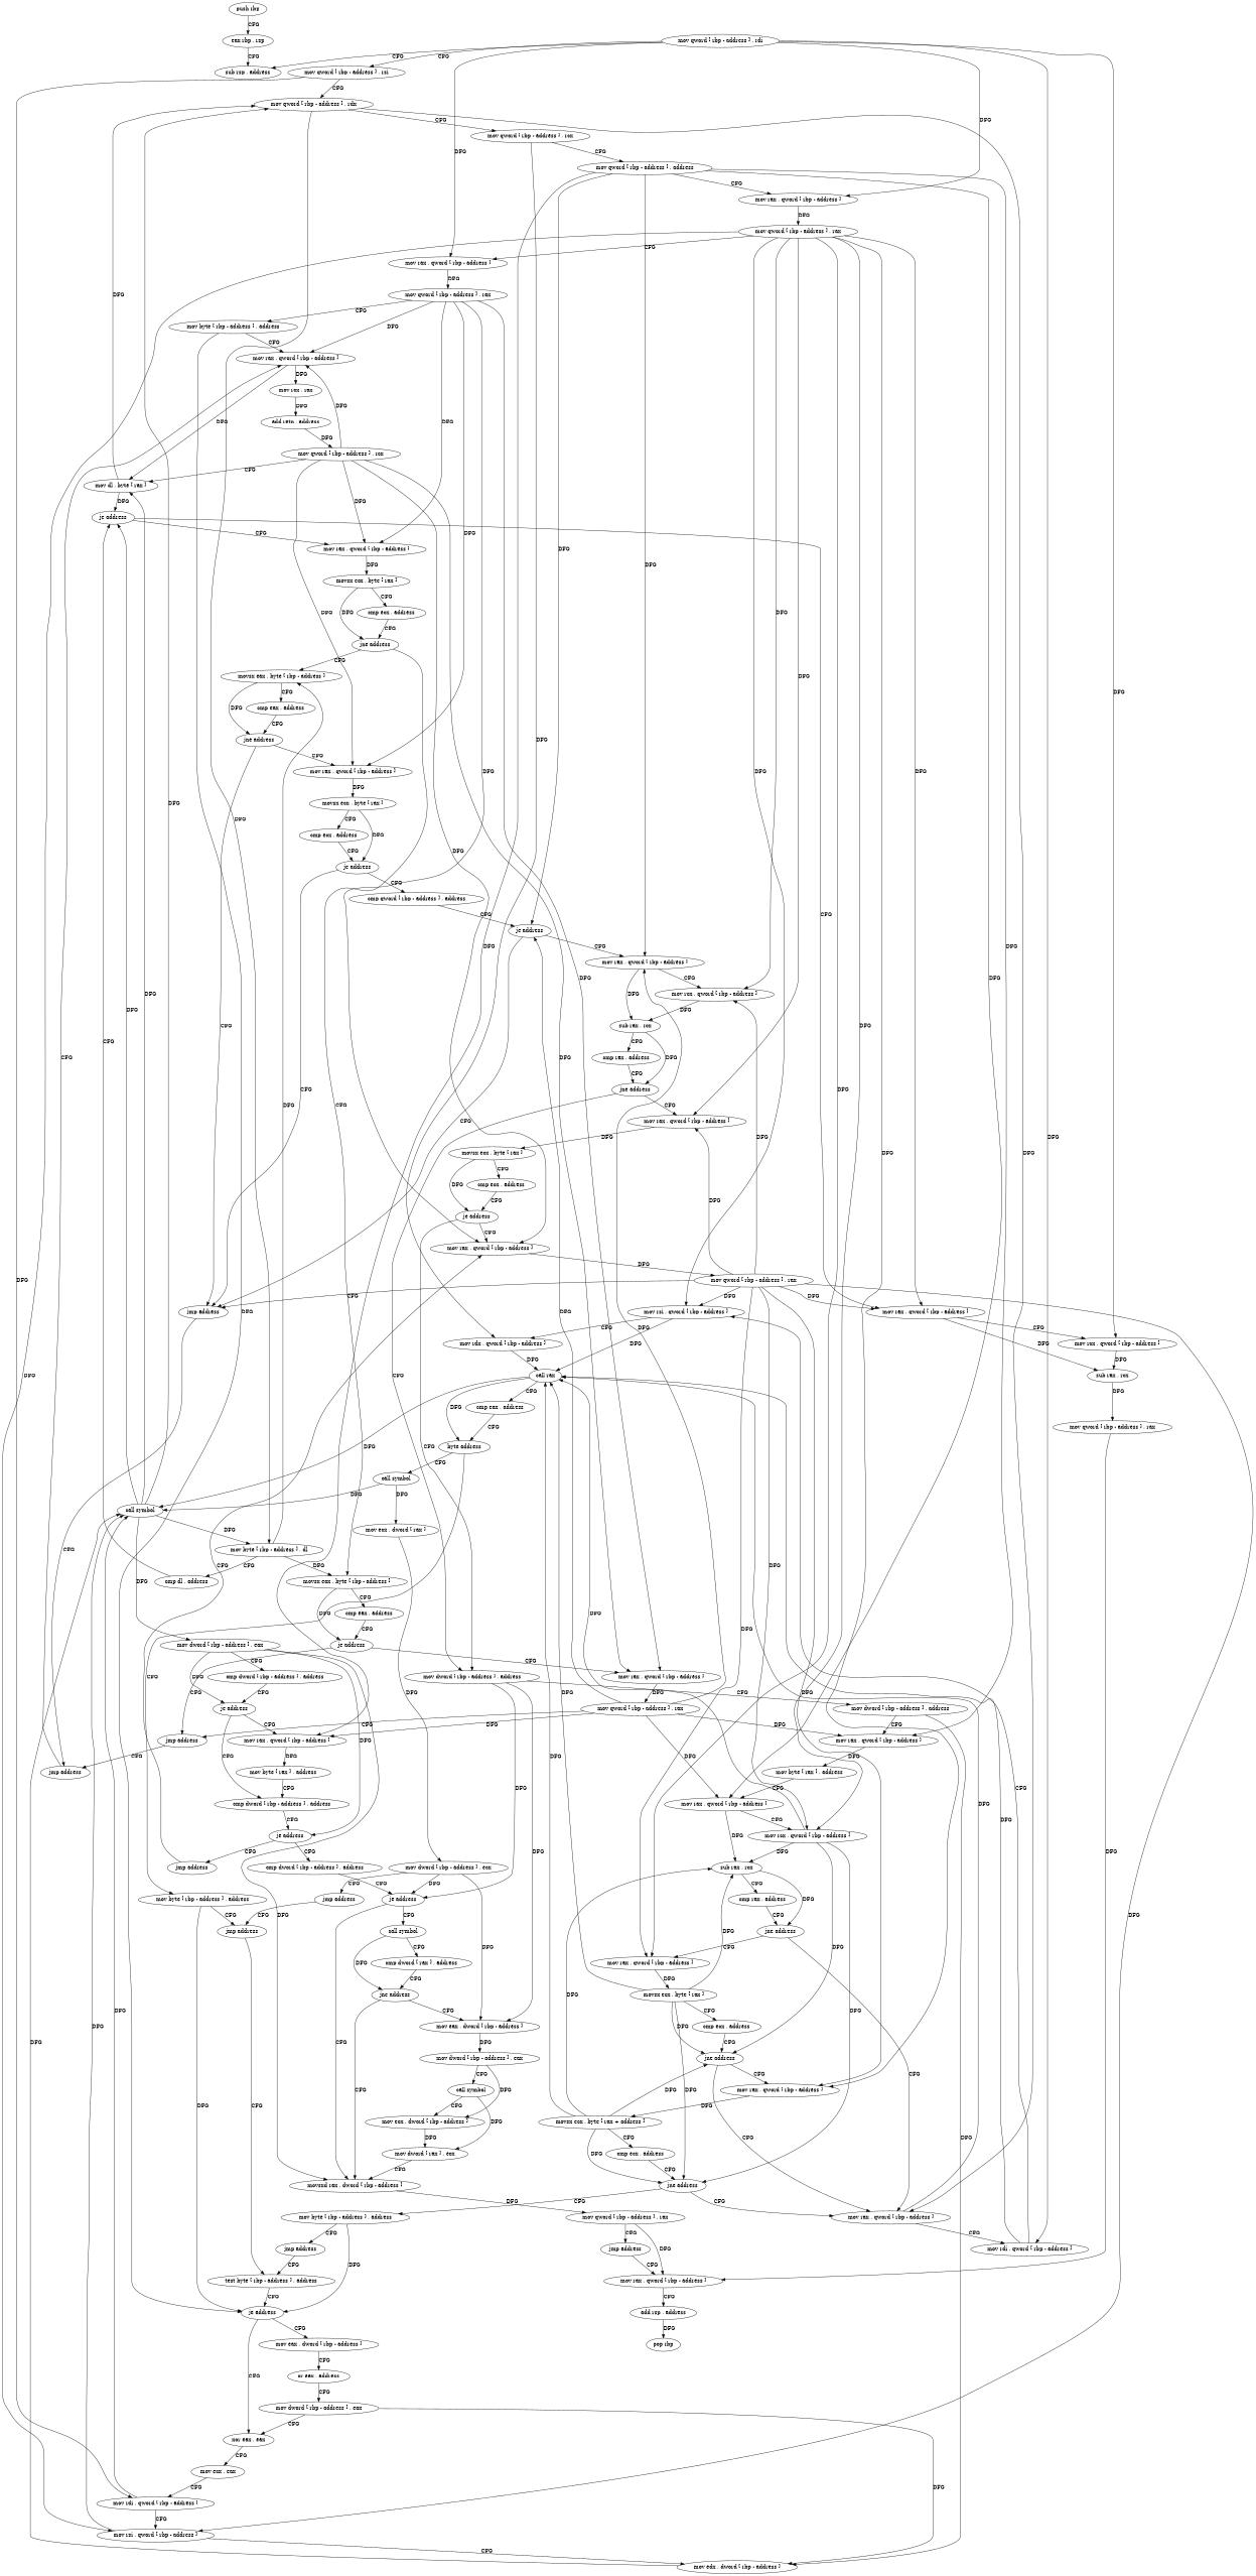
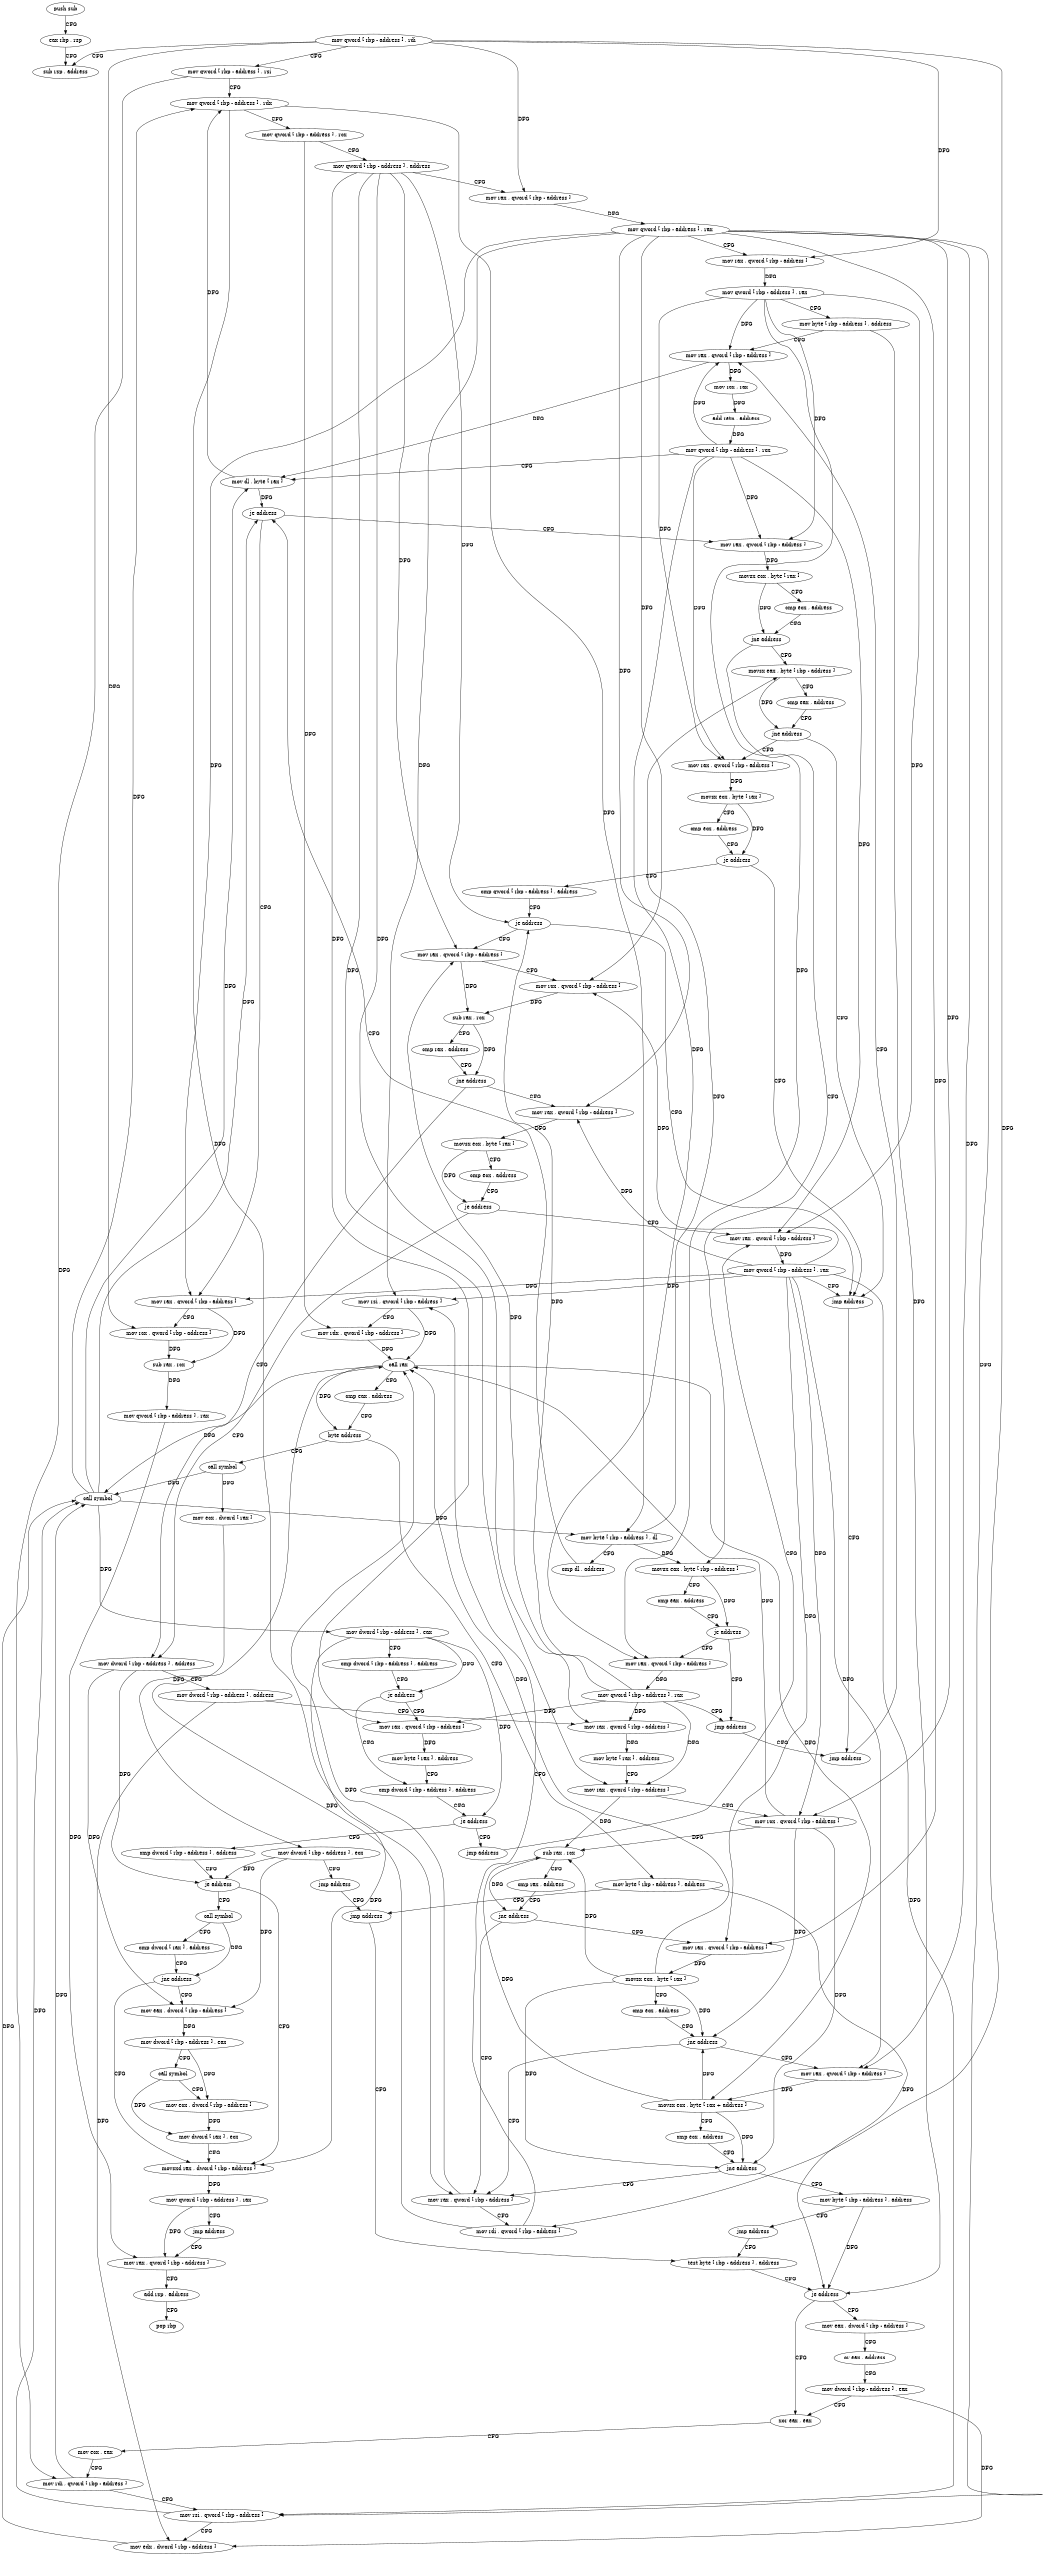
  digraph {
-   n1 [label="push rbp"]
+   n1 [label="push sub"]
    n2 [label="eax rbp , rsp"]
    n3 [label="sub rsp , address"]
    n4 [label="mov qword [ rbp - address ] , rdi"]
    n5 [label="mov qword [ rbp - address ] , rsi"]
    n6 [label="mov rax , qword [ rbp - address ]"]
    n7 [label="mov rax , qword [ rbp - address ]"]
    n8 [label="mov rcx , qword [ rbp - address ]"]
    n9 [label="mov rdi , qword [ rbp - address ]"]
    n10 [label="mov qword [ rbp - address ] , rdx"]
    n11 [label="mov rdi , qword [ rbp - address ]"]
    n12 [label="mov qword [ rbp - address ] , rax"]
    n13 [label="mov qword [ rbp - address ] , rax"]
    n14 [label="sub rax , rcx"]
    n15 [label="mov rsi , qword [ rbp - address ]"]
    n16 [label="call rax"]
    n17 [label="mov qword [ rbp - address ] , rcx"]
    n18 [label="mov rax , qword [ rbp - address ]"]
    n19 [label="mov byte [ rbp - address ] , dl"]
    n20 [label="mov rsi , qword [ rbp - address ]"]
    n21 [label="call symbol"]
    n22 [label="mov qword [ rbp - address ] , address"]
    n23 [label="mov rdx , qword [ rbp - address ]"]
    n24 [label="je address"]
    n25 [label="mov rax , qword [ rbp - address ]"]
    n26 [label="mov rax , qword [ rbp - address ]"]
    n27 [label="mov rax , qword [ rbp - address ]"]
    n28 [label="mov rax , qword [ rbp - address ]"]
    n29 [label="jmp address"]
    n30 [label="mov rcx , qword [ rbp - address ]"]
    n31 [label="sub rax , rcx"]
    n32 [label="mov byte [ rax ] , address"]
    n33 [label="mov rcx , qword [ rbp - address ]"]
    n34 [label="sub rax , rcx"]
    n35 [label="mov byte [ rax ] , address"]
    n36 [label="mov rax , qword [ rbp - address ]"]
    n37 [label="mov rax , qword [ rbp - address ]"]
    n38 [label="mov rax , qword [ rbp - address ]"]
    n39 [label="mov rax , qword [ rbp - address ]"]
    n40 [label="movsx ecx , byte [ rax ]"]
    n41 [label="jne address"]
    n42 [label="jne address"]
    n43 [label="movsx ecx , byte [ rax ]"]
    n44 [label="movsx ecx , byte [ rax + address ]"]
    n45 [label="mov edx , dword [ rbp - address ]"]
    n46 [label="mov byte [ rbp - address ] , address"]
    n47 [label="mov rax , qword [ rbp - address ]"]
    n48 [label="mov rax , qword [ rbp - address ]"]
    n49 [label="mov rax , qword [ rbp - address ]"]
    n50 [label="mov rax , qword [ rbp - address ]"]
    n51 [label="mov rax , qword [ rbp - address ]"]
    n52 [label="je address"]
    n53 [label="mov rcx , rax"]
    n54 [label="mov dl , byte [ rax ]"]
    n55 [label="movsx ecx , byte [ rax ]"]
    n56 [label="movsx ecx , byte [ rax ]"]
    n57 [label="mov qword [ rbp - address ] , rax"]
    n58 [label="mov qword [ rbp - address ] , rax"]
    n59 [label="xor eax , eax"]
    n60 [label="mov eax , dword [ rbp - address ]"]
    n61 [label="add retn , address"]
    n62 [label="je address"]
    n63 [label="mov qword [ rbp - address ] , rax"]
    n64 [label="mov rax , qword [ rbp - address ]"]
    n65 [label="add rsp , address"]
    n66 [label="pop rbp"]
    n67 [label="cmp ecx , address"]
    n68 [label="jne address"]
    n69 [label="movsx eax , byte [ rbp - address ]"]
    n70 [label="movsx eax , byte [ rbp - address ]"]
    n71 [label="cmp eax , address"]
    n72 [label="jne address"]
    n73 [label="cmp eax , address"]
    n74 [label="je address"]
    n75 [label="jmp address"]
    n76 [label="jmp address"]
    n77 [label="cmp ecx , address"]
    n78 [label="je address"]
    n79 [label="cmp qword [ rbp - address ] , address"]
    n80 [label="cmp rax , address"]
    n81 [label="jne address"]
    n82 [label="mov qword [ rbp - address ] , rcx"]
    n83 [label="cmp dl , address"]
    n84 [label="mov dword [ rbp - address ] , address"]
    n85 [label="mov dword [ rbp - address ] , address"]
    n86 [label="je address"]
    n87 [label="mov eax , dword [ rbp - address ]"]
    n88 [label="movsxd rax , dword [ rbp - address ]"]
    n89 [label="call symbol"]
    n90 [label="mov dword [ rbp - address ] , eax"]
    n91 [label="cmp ecx , address"]
    n92 [label="je address"]
    n93 [label="cmp rax , address"]
    n94 [label="jne address"]
    n95 [label="cmp eax , address"]
    n96 [label="byte address"]
    n97 [label="mov byte [ rbp - address ] , address"]
    n98 [label="cmp ecx , address"]
    n99 [label="mov byte [ rbp - address ] , address"]
    n100 [label="call symbol"]
    n101 [label="mov dword [ rbp - address ] , eax"]
    n102 [label="jmp address"]
    n103 [label="mov ecx , dword [ rax ]"]
    n104 [label="test byte [ rbp - address ] , address"]
    n105 [label="mov dword [ rbp - address ] , ecx"]
    n106 [label="cmp ecx , address"]
    n107 [label="jmp address"]
    n108 [label="jmp address"]
    n109 [label="mov ecx , eax"]
    n110 [label="or eax , address"]
    n111 [label="mov dword [ rbp - address ] , eax"]
    n112 [label="cmp dword [ rbp - address ] , address"]
    n113 [label="je address"]
    n114 [label="je address"]
    n115 [label="cmp dword [ rbp - address ] , address"]
    n116 [label="jmp address"]
    n117 [label="cmp dword [ rbp - address ] , address"]
    n118 [label="mov qword [ rbp - address ] , rax"]
    n119 [label="cmp dword [ rax ] , address"]
    n120 [label="jne address"]
    n121 [label="jmp address"]
    n122 [label="call symbol"]
    n123 [label="mov ecx , dword [ rbp - address ]"]
    n124 [label="mov dword [ rax ] , ecx"]
    n1 -> n2 [label=CFG]
    n2 -> n3 [label=CFG]
    n4 -> n3 [label=CFG]
    n4 -> n5 [label=CFG]
    n4 -> n6 [label=DFG]
    n4 -> n7 [label=DFG]
    n4 -> n8 [label=DFG]
    n4 -> n9 [label=DFG]
    n5 -> n10 [label=CFG]
    n5 -> n11 [label=DFG]
    n6 -> n12 [label=DFG]
    n7 -> n13 [label=DFG]
    n8 -> n14 [label=DFG]
    n9 -> n15 [label=CFG]
    n9 -> n16 [label=DFG]
    n10 -> n17 [label=CFG]
    n10 -> n18 [label=DFG]
    n10 -> n19 [label=DFG]
    n11 -> n20 [label=CFG]
    n11 -> n21 [label=DFG]
    n12 -> n7 [label=CFG]
    n12 -> n15 [label=DFG]
    n12 -> n20 [label=DFG]
    n12 -> n30 [label=DFG]
    n12 -> n33 [label=DFG]
    n12 -> n36 [label=DFG]
    n12 -> n37 [label=DFG]
    n12 -> n38 [label=DFG]
    n12 -> n39 [label=DFG]
    n13 -> n46 [label=CFG]
    n13 -> n47 [label=DFG]
    n13 -> n48 [label=DFG]
    n13 -> n49 [label=DFG]
    n13 -> n50 [label=DFG]
    n13 -> n51 [label=DFG]
    n14 -> n63 [label=DFG]
    n15 -> n16 [label=DFG]
    n15 -> n23 [label=CFG]
    n16 -> n21 [label=DFG]
    n16 -> n95 [label=CFG]
    n16 -> n96 [label=DFG]
    n17 -> n22 [label=CFG]
    n17 -> n23 [label=DFG]
    n18 -> n9 [label=CFG]
    n18 -> n16 [label=DFG]
    n19 -> n69 [label=DFG]
    n19 -> n70 [label=DFG]
    n19 -> n83 [label=CFG]
    n20 -> n21 [label=DFG]
    n20 -> n45 [label=CFG]
    n21 -> n10 [label=DFG]
    n21 -> n19 [label=DFG]
    n21 -> n54 [label=DFG]
    n21 -> n62 [label=DFG]
    n21 -> n101 [label=DFG]
    n22 -> n6 [label=CFG]
    n22 -> n24 [label=DFG]
    n22 -> n25 [label=DFG]
    n22 -> n26 [label=DFG]
    n22 -> n27 [label=DFG]
    n22 -> n28 [label=DFG]
    n23 -> n16 [label=DFG]
    n24 -> n25 [label=CFG]
    n24 -> n29 [label=CFG]
    n25 -> n30 [label=CFG]
    n25 -> n31 [label=DFG]
    n26 -> n32 [label=DFG]
    n27 -> n33 [label=CFG]
    n27 -> n34 [label=DFG]
    n28 -> n35 [label=DFG]
    n29 -> n76 [label=CFG]
    n30 -> n31 [label=DFG]
    n31 -> n80 [label=CFG]
    n31 -> n81 [label=DFG]
    n32 -> n27 [label=CFG]
    n33 -> n16 [label=DFG]
    n33 -> n34 [label=DFG]
    n33 -> n41 [label=DFG]
    n33 -> n42 [label=DFG]
    n34 -> n93 [label=CFG]
    n34 -> n94 [label=DFG]
    n35 -> n115 [label=CFG]
    n36 -> n8 [label=CFG]
    n36 -> n14 [label=DFG]
    n37 -> n40 [label=DFG]
    n38 -> n43 [label=DFG]
    n39 -> n44 [label=DFG]
    n40 -> n91 [label=CFG]
    n40 -> n92 [label=DFG]
    n41 -> n18 [label=CFG]
    n41 -> n39 [label=CFG]
    n42 -> n18 [label=CFG]
    n42 -> n97 [label=CFG]
    n43 -> n16 [label=DFG]
    n43 -> n34 [label=DFG]
    n43 -> n41 [label=DFG]
    n43 -> n42 [label=DFG]
    n43 -> n98 [label=CFG]
-   n44 -> n16 [label=DFG]
+   n16 -> n44 [label=DFG]
    n44 -> n34 [label=DFG]
    n44 -> n41 [label=DFG]
    n44 -> n42 [label=DFG]
    n44 -> n106 [label=CFG]
    n45 -> n21 [label=DFG]
    n46 -> n47 [label=CFG]
    n46 -> n52 [label=DFG]
    n47 -> n53 [label=DFG]
    n47 -> n54 [label=DFG]
    n48 -> n55 [label=DFG]
    n49 -> n56 [label=DFG]
    n50 -> n57 [label=DFG]
    n51 -> n58 [label=DFG]
    n52 -> n59 [label=CFG]
    n52 -> n60 [label=CFG]
    n53 -> n61 [label=DFG]
    n54 -> n10 [label=DFG]
    n54 -> n62 [label=DFG]
    n55 -> n67 [label=CFG]
    n55 -> n68 [label=DFG]
    n56 -> n77 [label=CFG]
    n56 -> n78 [label=DFG]
    n57 -> n24 [label=DFG]
    n57 -> n25 [label=DFG]
    n57 -> n26 [label=DFG]
    n57 -> n27 [label=DFG]
    n57 -> n28 [label=DFG]
    n57 -> n75 [label=CFG]
    n58 -> n15 [label=DFG]
    n58 -> n20 [label=DFG]
    n58 -> n29 [label=CFG]
    n58 -> n30 [label=DFG]
    n58 -> n33 [label=DFG]
    n58 -> n36 [label=DFG]
    n58 -> n37 [label=DFG]
    n58 -> n38 [label=DFG]
    n58 -> n39 [label=DFG]
    n59 -> n109 [label=CFG]
    n60 -> n110 [label=CFG]
    n61 -> n82 [label=DFG]
    n62 -> n36 [label=CFG]
    n62 -> n48 [label=CFG]
    n63 -> n64 [label=DFG]
    n64 -> n65 [label=CFG]
-   n65 -> n66 [label=DFG]
+   n65 -> n66 [label=CFG]
    n67 -> n68 [label=CFG]
    n68 -> n69 [label=CFG]
    n68 -> n70 [label=CFG]
    n69 -> n71 [label=CFG]
    n69 -> n72 [label=DFG]
    n70 -> n73 [label=CFG]
    n70 -> n74 [label=DFG]
    n71 -> n72 [label=CFG]
    n72 -> n29 [label=CFG]
    n72 -> n49 [label=CFG]
    n73 -> n74 [label=CFG]
    n74 -> n50 [label=CFG]
    n74 -> n75 [label=CFG]
    n75 -> n76 [label=CFG]
    n76 -> n47 [label=CFG]
    n77 -> n78 [label=CFG]
    n78 -> n29 [label=CFG]
    n78 -> n79 [label=CFG]
    n79 -> n24 [label=CFG]
    n80 -> n81 [label=CFG]
    n81 -> n37 [label=CFG]
    n81 -> n84 [label=CFG]
    n82 -> n47 [label=DFG]
    n82 -> n48 [label=DFG]
    n82 -> n49 [label=DFG]
    n82 -> n50 [label=DFG]
    n82 -> n51 [label=DFG]
    n82 -> n54 [label=CFG]
    n83 -> n62 [label=CFG]
    n84 -> n85 [label=CFG]
    n84 -> n86 [label=DFG]
    n84 -> n87 [label=DFG]
    n85 -> n26 [label=CFG]
    n85 -> n45 [label=DFG]
    n86 -> n88 [label=CFG]
    n86 -> n89 [label=CFG]
    n87 -> n90 [label=DFG]
    n88 -> n118 [label=DFG]
    n89 -> n119 [label=CFG]
    n89 -> n120 [label=DFG]
    n90 -> n122 [label=CFG]
    n90 -> n123 [label=DFG]
    n91 -> n92 [label=CFG]
    n92 -> n51 [label=CFG]
    n92 -> n84 [label=CFG]
    n93 -> n94 [label=CFG]
    n94 -> n18 [label=CFG]
    n94 -> n38 [label=CFG]
    n95 -> n96 [label=CFG]
    n96 -> n99 [label=CFG]
    n96 -> n100 [label=CFG]
    n97 -> n52 [label=DFG]
    n97 -> n108 [label=CFG]
    n98 -> n41 [label=CFG]
    n99 -> n52 [label=DFG]
    n99 -> n102 [label=CFG]
    n100 -> n21 [label=DFG]
    n100 -> n103 [label=DFG]
    n101 -> n88 [label=DFG]
    n101 -> n112 [label=CFG]
    n101 -> n113 [label=DFG]
    n101 -> n114 [label=DFG]
    n102 -> n104 [label=CFG]
    n103 -> n105 [label=DFG]
    n104 -> n52 [label=CFG]
    n105 -> n86 [label=DFG]
    n105 -> n87 [label=DFG]
    n105 -> n107 [label=CFG]
    n106 -> n42 [label=CFG]
    n107 -> n102 [label=CFG]
    n108 -> n104 [label=CFG]
    n109 -> n11 [label=CFG]
    n110 -> n111 [label=CFG]
    n111 -> n45 [label=DFG]
    n111 -> n59 [label=CFG]
    n112 -> n113 [label=CFG]
    n113 -> n28 [label=CFG]
    n113 -> n115 [label=CFG]
    n114 -> n116 [label=CFG]
    n114 -> n117 [label=CFG]
    n115 -> n114 [label=CFG]
    n116 -> n51 [label=CFG]
    n117 -> n86 [label=CFG]
    n118 -> n64 [label=DFG]
    n118 -> n121 [label=CFG]
    n119 -> n120 [label=CFG]
    n120 -> n87 [label=CFG]
    n120 -> n88 [label=CFG]
    n121 -> n64 [label=CFG]
    n122 -> n123 [label=CFG]
    n122 -> n124 [label=DFG]
    n123 -> n124 [label=DFG]
    n124 -> n88 [label=CFG]
  }
